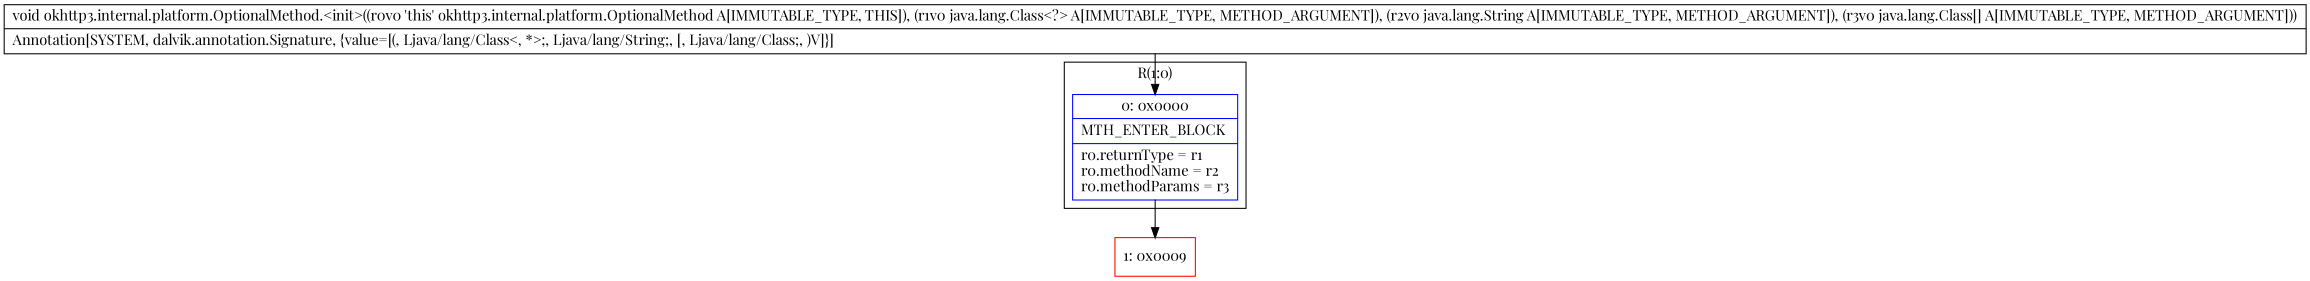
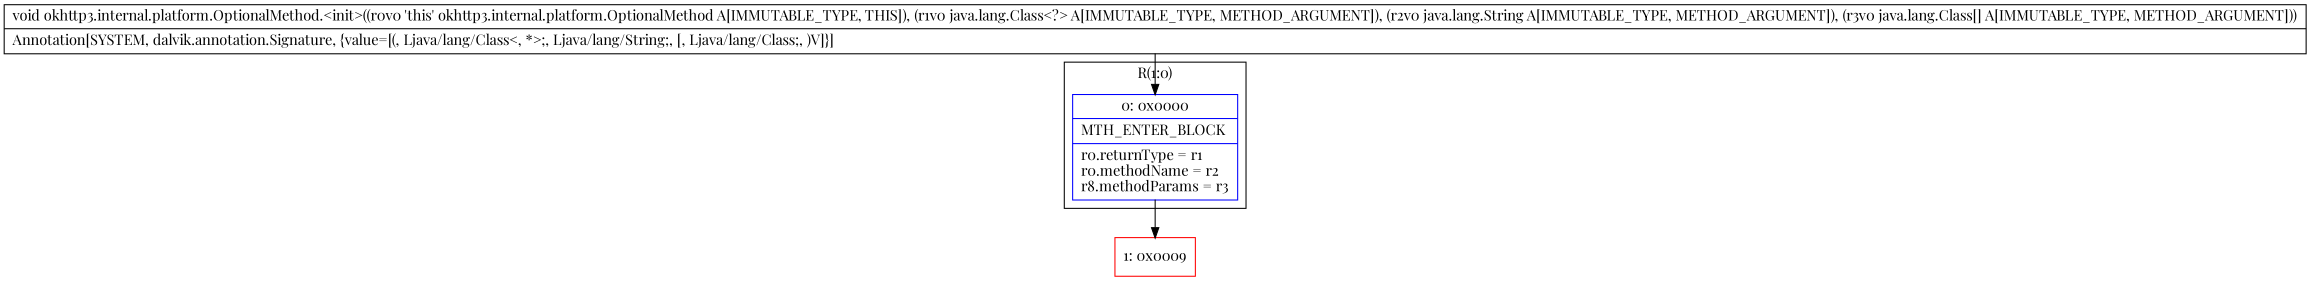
  digraph {
    fontname="Playfair Display"
    node [shape=record fontname="Playfair Display"]
    edge [fontname="Playfair Display"]
-   n1 [color=blue label="{0\:\ 0x0000|MTH_ENTER_BLOCK\l|r0.returnType = r1\lr0.methodName = r2\lr0.methodParams = r3\l}"]
+   n1 [color=blue label="{0\:\ 0x0000|MTH_ENTER_BLOCK\l|r0.returnType = r1\lr0.methodName = r2\lr8.methodParams = r3\l}"]
    n2 [color=red label="{1\:\ 0x0009}"]
    n3 [label="{void okhttp3.internal.platform.OptionalMethod.\<init\>((r0v0 'this' okhttp3.internal.platform.OptionalMethod A[IMMUTABLE_TYPE, THIS]), (r1v0 java.lang.Class\<?\> A[IMMUTABLE_TYPE, METHOD_ARGUMENT]), (r2v0 java.lang.String A[IMMUTABLE_TYPE, METHOD_ARGUMENT]), (r3v0 java.lang.Class[] A[IMMUTABLE_TYPE, METHOD_ARGUMENT]))  | Annotation[SYSTEM, dalvik.annotation.Signature, \{value=[(, Ljava\/lang\/Class\<, *\>;, Ljava\/lang\/String;, [, Ljava\/lang\/Class;, )V]\}]\l}"]
    subgraph cluster_1 {
      label="R(1:0)"
      n1
    }
    n1 -> n2
    n3 -> n1
  }
